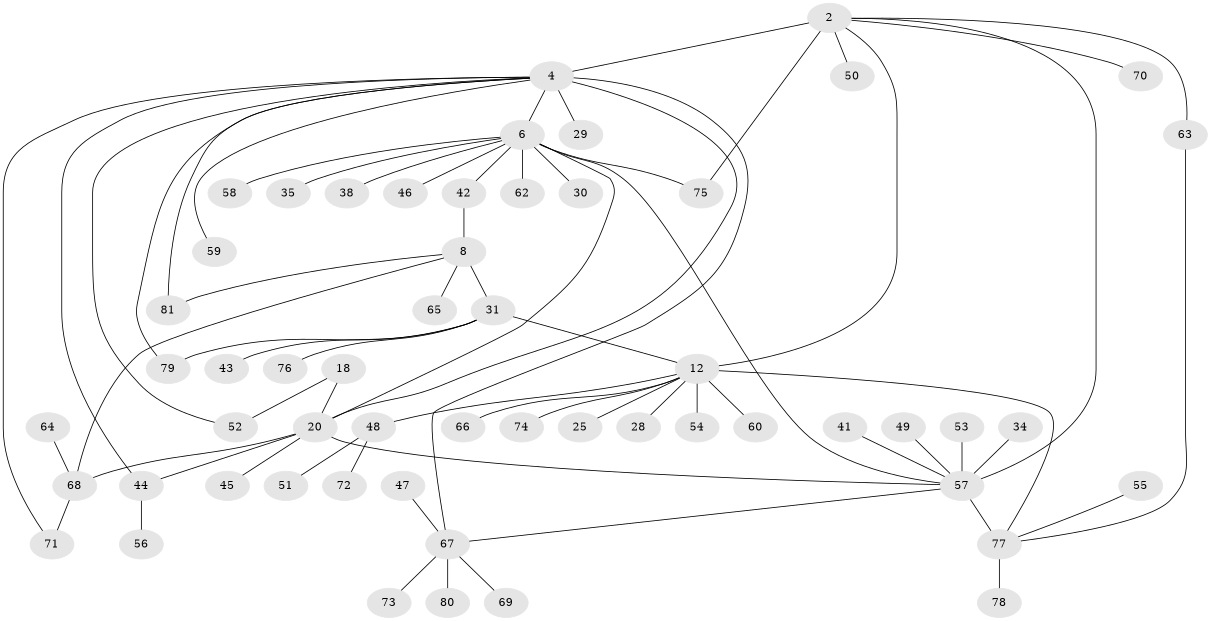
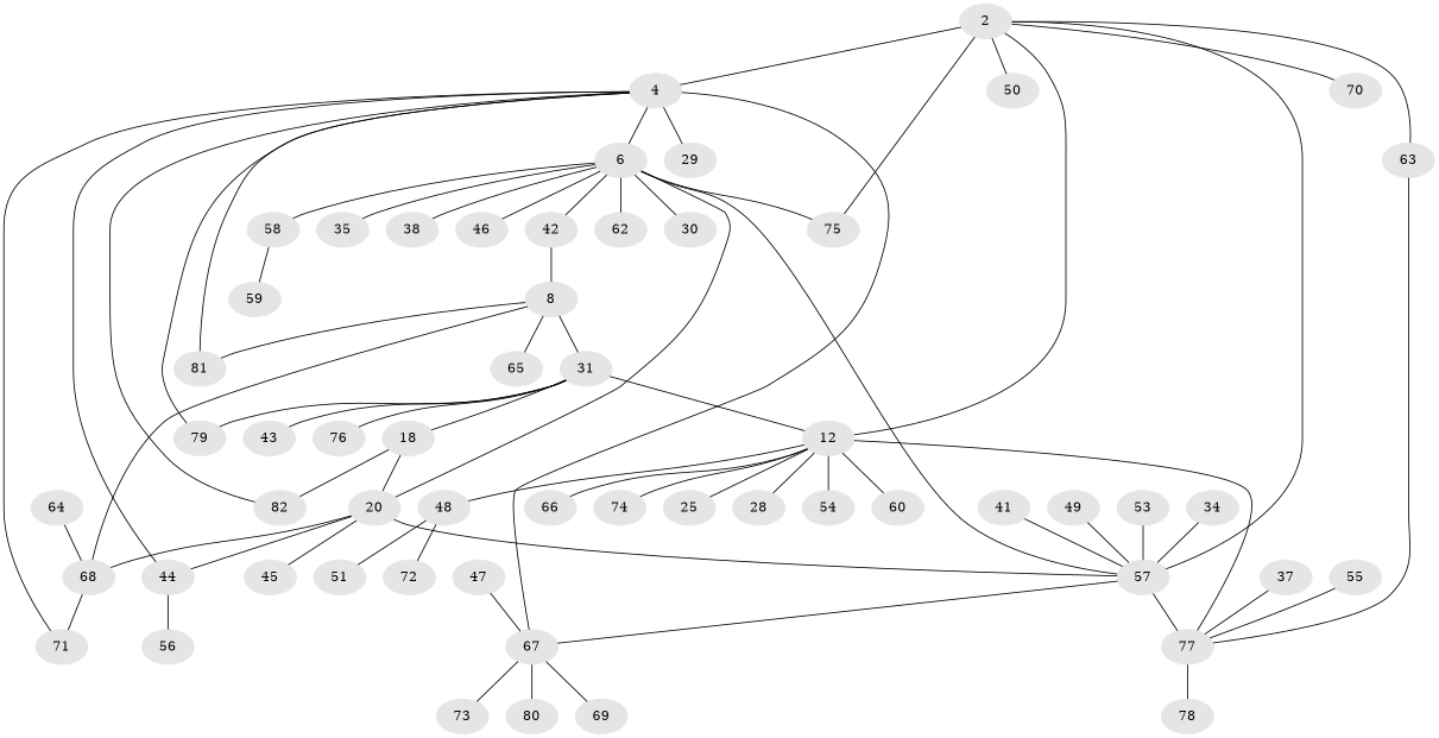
  graph {
    node [color=gray90 style=filled]
    2 [super="+1"]
    4 [super="+3"]
    12 [super="+9"]
    50
    57 [super="+13"]
    63
    70
    75 [super="+26"]
    6 [super="+5"]
    20 [super="+19"]
    29
    44
-   52
+   52 [label=82]
    59
    67 [super="+36"]
    79
    81 [super="+61"]
    71
    25
    28
    48 [super="+21+23+33"]
    54
    60
    66
    74
    77 [super="+39+16"]
    30
    35
    38 [super="+27"]
    42
    46
    58
    62
    45
    68 [super="+24+40"]
    56
    69
    73
    80
    8 [super="+7"]
    n41 [label=31 super="+10"]
    65
    18 [super="+17"]
    43
    76
    51
    72
    78
    34
+   37
    41
    47
    49
    53
    55
    64
    2 -- 4 [weight=4]
    2 -- 12
    2 -- 50
    2 -- 57
    2 -- 63
    2 -- 70
    2 -- 75
    4 -- 6
-   4 -- 20
    4 -- 29
    4 -- 44
    4 -- 52
-   4 -- 59
+   58 -- 59
    4 -- 67
    4 -- 79
    4 -- 81
    4 -- 71
    12 -- 25
    12 -- 28
    12 -- 48
    12 -- 54
    12 -- 60
    12 -- 66
    12 -- 74
    12 -- 77
    57 -- 67
    57 -- 77 [weight=4]
    63 -- 77
    6 -- 57 [weight=2]
    6 -- 75
    6 -- 20
    6 -- 30
    6 -- 35
    6 -- 38
    6 -- 42
    6 -- 46
    6 -- 58
    6 -- 62
    20 -- 57
    20 -- 44
    20 -- 45
    20 -- 68
    44 -- 56
    67 -- 69
    67 -- 73
    67 -- 80
    48 -- 51
    48 -- 72
    77 -- 78
    42 -- 8 [weight=4]
    68 -- 71
    8 -- 81
    8 -- 68
    8 -- n41
    8 -- 65
    n41 -- 12 [weight=4]
    n41 -- 79
+   n41 -- 18
    n41 -- 43
    n41 -- 76
    18 -- 20 [weight=4]
    18 -- 52
    34 -- 57
+   37 -- 77
    41 -- 57
    47 -- 67
    49 -- 57
    53 -- 57
    55 -- 77
    64 -- 68
  }
